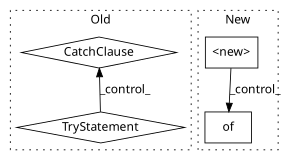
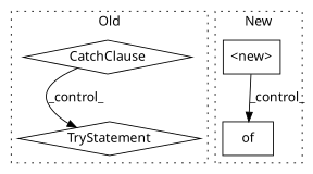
  digraph {
    fontname="Noto Sans"
    node [fontname="Noto Sans" shape=diamond]
    edge [fontname="Noto Sans"]
    n1 [a=12 l="11,2" label=CatchClause s="1025,1049"]
    n2 [a=54 l=4 label=TryStatement s=878]
    n3 [a=32 l="3,1" label=of s="573,595" shape=box]
    n4 [a=14 l=12 label="<new>" s=576 shape=box]
    subgraph cluster_1 {
      label=Old
      style=dotted
      n1
      n2
    }
    subgraph cluster_2 {
      label=New
      style=dotted
      n3
      n4
    }
-   n2 -> n1 [label=_control_]
+   n1 -> n2 [label=_control_]
    n4 -> n3 [label=_control_]
  }
